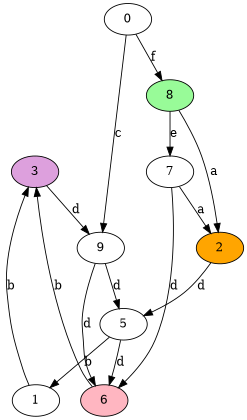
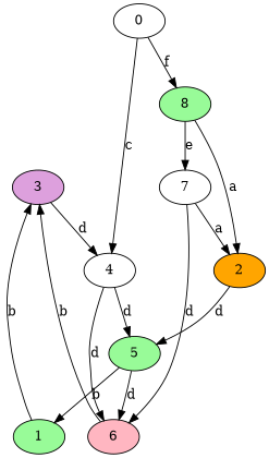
  strict digraph {
    node [fillcolor=white style=filled]
    3 [fillcolor=plum]
-   1
-   4 [label=9]
+   1 [fillcolor=palegreen]
+   4
    2 [fillcolor=orange]
-   5
+   5 [fillcolor=palegreen]
    6 [fillcolor=lightpink]
    0
    n8 [fillcolor=palegreen label=8]
    7
    3 -> 4 [label=d]
    1 -> 3 [label=b]
    4 -> 5 [label=d]
    4 -> 6 [label=d]
    2 -> 5 [label=d]
    5 -> 1 [label=b]
    5 -> 6 [label=d]
    6 -> 3 [label=b]
    0 -> 4 [label=c]
    0 -> n8 [label=f]
    n8 -> 2 [label=a]
    n8 -> 7 [label=e]
    7 -> 2 [label=a]
    7 -> 6 [label=d]
  }
